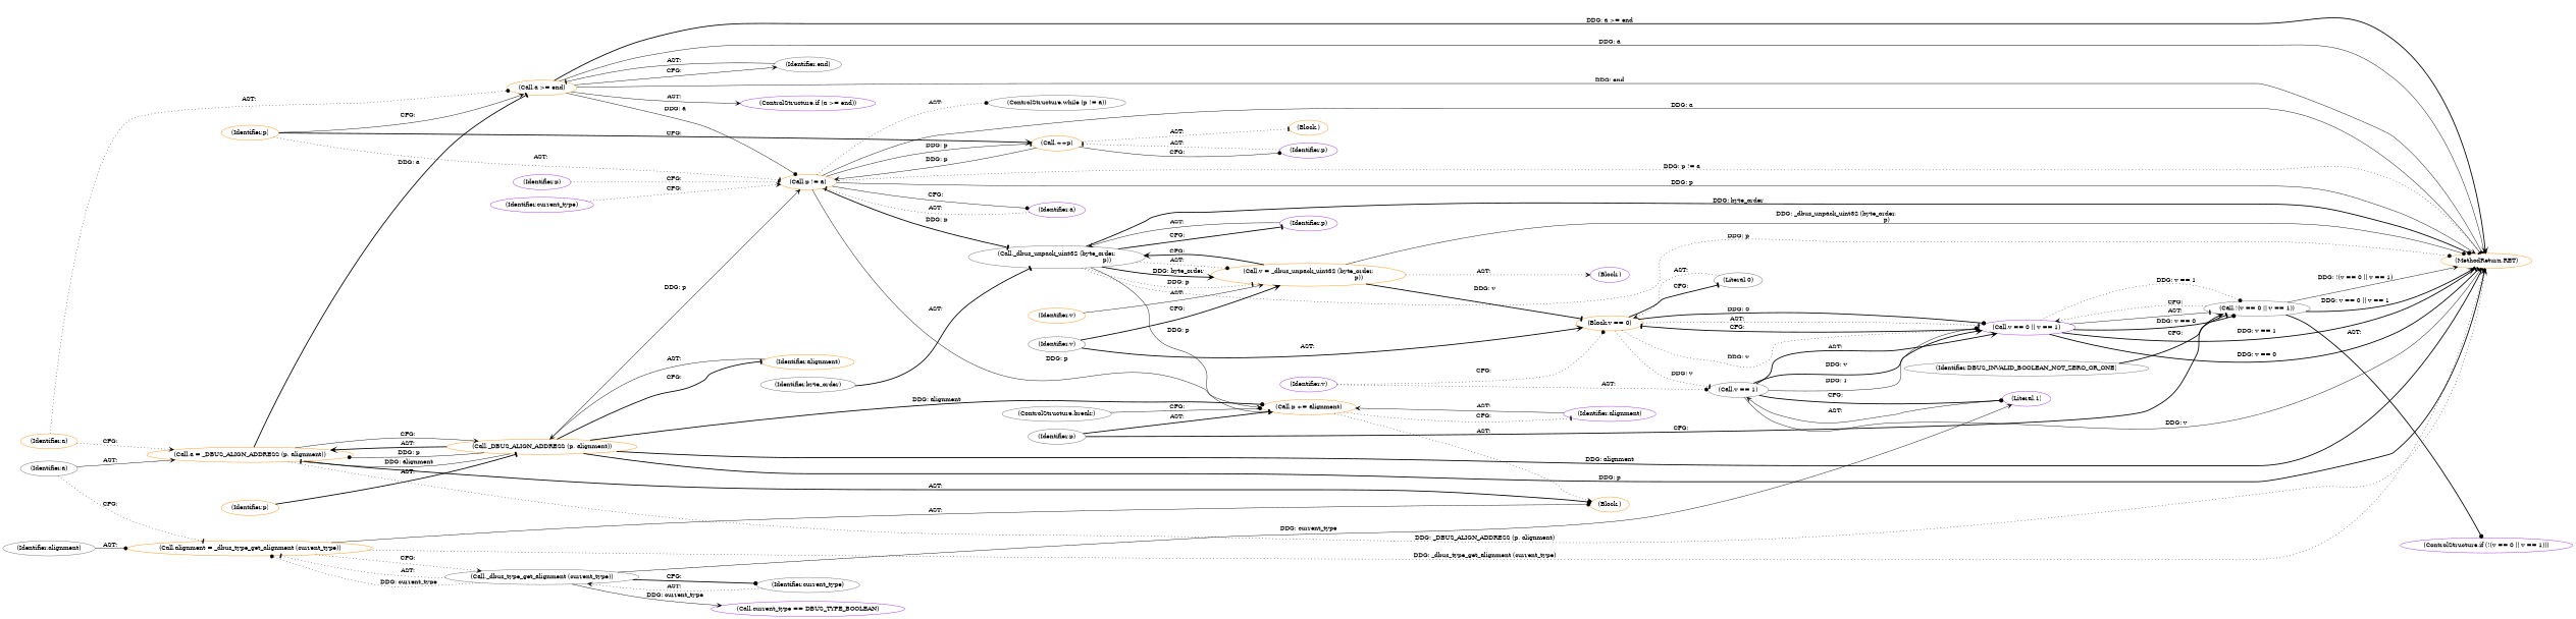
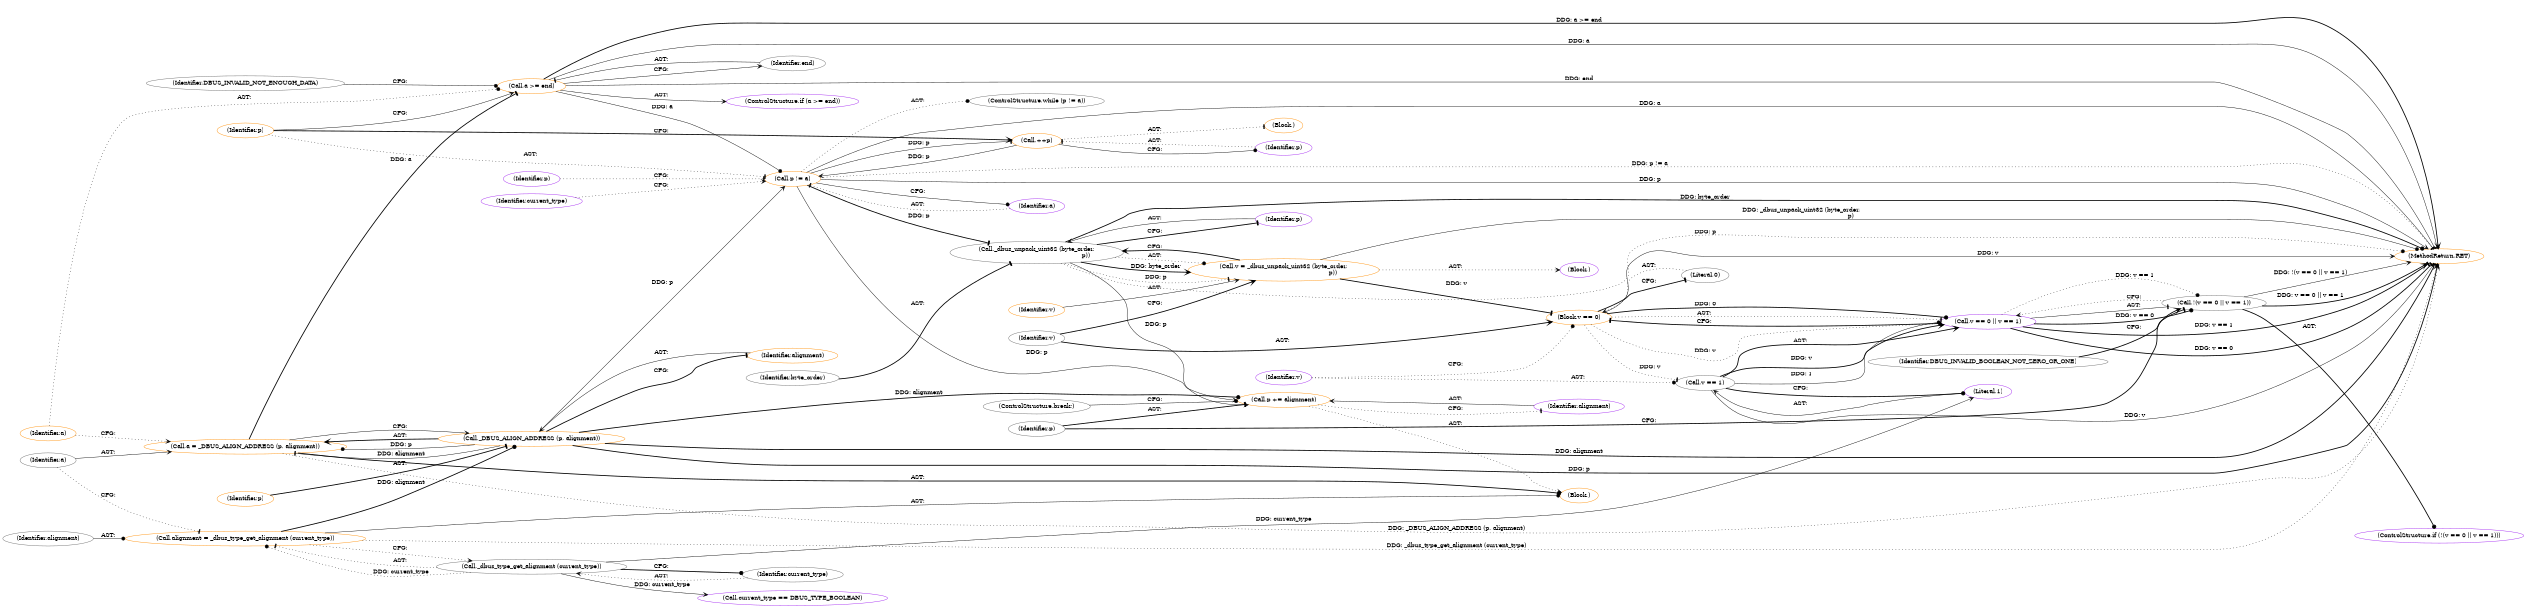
  digraph {
    rankdir=LR
    node [color=darkorange]
    edge [arrowhead=vee style=solid]
    n1 [color=gray40 label="(Call,_dbus_unpack_uint32 (byte_order,\n                                                     p))"]
    n2 [label="(Call,v = _dbus_unpack_uint32 (byte_order,\n                                                     p))"]
    n3 [label="(Call,p += alignment)"]
    n4 [color=purple label="(Identifier,p)"]
    n5 [label="(MethodReturn,RET)"]
    n6 [label="(Block,v == 0)"]
    n7 [color=purple label="(Block,)"]
    n8 [label="(Block,)"]
    n9 [color=purple label="(Identifier,alignment)"]
    n10 [label="(Call,p != a)"]
    n11 [label="(Call,++p)"]
    n12 [color=purple label="(Identifier,a)"]
    n13 [color=gray40 label="(ControlStructure,while (p != a))"]
    n14 [color=purple label="(Identifier,p)"]
    n15 [label="(Block,)"]
    n16 [label="(Call,_DBUS_ALIGN_ADDRESS (p, alignment))"]
    n17 [label="(Call,a = _DBUS_ALIGN_ADDRESS (p, alignment))"]
    n18 [label="(Identifier,alignment)"]
    n19 [label="(Call,a >= end)"]
    n20 [label="(Call,alignment = _dbus_type_get_alignment (current_type))"]
    n21 [color=gray40 label="(Call,_dbus_type_get_alignment (current_type))"]
    n22 [color=gray40 label="(Identifier,current_type)"]
    n23 [color=purple label="(Call,current_type == DBUS_TYPE_BOOLEAN)"]
    n24 [color=purple label="(Literal,1)"]
    n25 [color=purple label="(ControlStructure,if (a >= end))"]
    n26 [color=gray40 label="(Identifier,end)"]
    n27 [color=purple label="(Call,v == 0 || v == 1)"]
    n28 [color=gray40 label="(Call,v == 1)"]
    n29 [color=gray40 label="(Literal,0)"]
    n30 [color=gray40 label="(Call,!(v == 0 || v == 1))"]
    n31 [color=purple label="(ControlStructure,if (!(v == 0 || v == 1)))"]
+   n32 [color=gray40 label="(Identifier,DBUS_INVALID_NOT_ENOUGH_DATA)"]
    n33 [color=gray40 label="(Identifier,alignment)"]
    n34 [color=gray40 label="(Identifier,DBUS_INVALID_BOOLEAN_NOT_ZERO_OR_ONE)"]
    n35 [label="(Identifier,v)"]
    n36 [color=gray40 label="(Identifier,p)"]
    n37 [color=gray40 label="(Identifier,v)"]
    n38 [color=gray40 label="(Identifier,byte_order)"]
    n39 [color=gray40 label="(ControlStructure,break;)"]
    n40 [label="(Identifier,a)"]
    n41 [label="(Identifier,p)"]
    n42 [color=gray40 label="(Identifier,a)"]
    n43 [color=purple label="(Identifier,v)"]
    n44 [label="(Identifier,p)"]
    n45 [color=purple label="(Identifier,p)"]
    n46 [color=purple label="(Identifier,current_type)"]
    n1 -> n2 [arrowhead=dot label="AST: " style=dotted]
    n1 -> n2 [label="DDG: byte_order" style=bold]
    n1 -> n2 [arrowhead=tee label="DDG: p" style=dotted]
    n1 -> n3 [label="DDG: p"]
    n1 -> n4 [arrowhead=tee label="CFG: " style=bold]
    n1 -> n5 [arrowhead=dot label="DDG: byte_order" style=bold]
    n1 -> n5 [arrowhead=dot label="DDG: p" style=dotted]
    n2 -> n1 [label="CFG: " style=bold]
    n2 -> n5 [arrowhead=dot label="DDG: _dbus_unpack_uint32 (byte_order,\n                                                     p)"]
    n2 -> n6 [arrowhead=tee label="DDG: v" style=bold]
    n2 -> n7 [label="AST: " style=dotted]
    n3 -> n8 [label="AST: " style=dotted]
    n3 -> n9 [arrowhead=tee label="CFG: " style=dotted]
    n4 -> n1 [label="AST: "]
+   n6 -> n5 [label="DDG: v"]
    n6 -> n27 [arrowhead=tee label="AST: " style=dotted]
    n6 -> n27 [arrowhead=dot label="DDG: v" style=dotted]
    n6 -> n27 [arrowhead=dot label="DDG: 0" style=bold]
    n6 -> n28 [arrowhead=tee label="DDG: v" style=dotted]
    n6 -> n29 [arrowhead=tee label="CFG: " style=bold]
    n9 -> n3 [label="AST: "]
    n10 -> n1 [arrowhead=tee label="DDG: p" style=bold]
    n10 -> n3 [label="DDG: p"]
    n10 -> n5 [arrowhead=tee label="DDG: a"]
    n10 -> n5 [arrowhead=tee label="DDG: p != a" style=dotted]
    n10 -> n5 [label="DDG: p"]
    n10 -> n11 [arrowhead=tee label="DDG: p"]
    n10 -> n12 [arrowhead=dot label="CFG: "]
    n10 -> n13 [arrowhead=dot label="AST: " style=dotted]
    n11 -> n10 [label="DDG: p"]
    n11 -> n14 [arrowhead=dot label="CFG: "]
    n11 -> n15 [arrowhead=tee label="AST: " style=dotted]
    n12 -> n10 [arrowhead=tee label="AST: " style=dotted]
    n14 -> n11 [arrowhead=tee label="AST: " style=dotted]
    n16 -> n3 [arrowhead=dot label="DDG: alignment" style=bold]
    n16 -> n5 [arrowhead=tee label="DDG: alignment" style=bold]
    n16 -> n5 [label="DDG: p" style=bold]
    n16 -> n10 [label="DDG: p"]
    n16 -> n17 [label="AST: " style=bold]
    n16 -> n17 [arrowhead=dot label="DDG: p"]
    n16 -> n17 [arrowhead=tee label="DDG: alignment"]
    n16 -> n18 [arrowhead=tee label="CFG: " style=bold]
    n17 -> n5 [label="DDG: _DBUS_ALIGN_ADDRESS (p, alignment)" style=dotted]
    n17 -> n8 [arrowhead=dot label="AST: " style=bold]
    n17 -> n16 [label="CFG: "]
    n17 -> n19 [arrowhead=tee label="DDG: a" style=bold]
    n18 -> n16 [label="AST: "]
    n19 -> n5 [label="DDG: a >= end" style=bold]
    n19 -> n5 [arrowhead=tee label="DDG: a"]
    n19 -> n5 [arrowhead=tee label="DDG: end"]
    n19 -> n10 [arrowhead=dot label="DDG: a"]
    n19 -> n25 [label="AST: "]
    n19 -> n26 [label="CFG: "]
    n20 -> n5 [arrowhead=tee label="DDG: _dbus_type_get_alignment (current_type)" style=dotted]
    n20 -> n8 [arrowhead=dot label="AST: "]
+   n20 -> n16 [arrowhead=dot label="DDG: alignment" style=bold]
    n20 -> n21 [label="CFG: " style=dotted]
    n21 -> n20 [arrowhead=tee label="AST: " style=dotted]
    n21 -> n20 [arrowhead=dot label="DDG: current_type" style=dotted]
    n21 -> n22 [arrowhead=dot label="CFG: " style=bold]
    n21 -> n23 [label="DDG: current_type"]
    n21 -> n24 [label="DDG: current_type"]
    n22 -> n21 [label="AST: " style=dotted]
    n24 -> n28 [label="AST: "]
    n26 -> n19 [arrowhead=tee label="AST: "]
    n27 -> n5 [arrowhead=tee label="DDG: v == 1" style=bold]
    n27 -> n5 [arrowhead=tee label="DDG: v == 0" style=bold]
    n27 -> n6 [arrowhead=tee label="CFG: " style=bold]
    n27 -> n30 [arrowhead=tee label="AST: "]
    n27 -> n30 [arrowhead=dot label="DDG: v == 0" style=bold]
    n27 -> n30 [arrowhead=dot label="DDG: v == 1" style=dotted]
    n28 -> n5 [label="DDG: v"]
    n28 -> n24 [arrowhead=dot label="CFG: " style=bold]
    n28 -> n27 [label="AST: " style=bold]
    n28 -> n27 [label="DDG: v" style=bold]
    n28 -> n27 [arrowhead=dot label="DDG: 1"]
    n29 -> n6 [label="AST: " style=dotted]
    n30 -> n5 [label="DDG: !(v == 0 || v == 1)"]
    n30 -> n5 [label="DDG: v == 0 || v == 1" style=bold]
    n30 -> n27 [label="CFG: " style=dotted]
    n30 -> n31 [arrowhead=dot label="AST: " style=bold]
+   n32 -> n19 [arrowhead=dot label="CFG: "]
    n33 -> n20 [arrowhead=dot label="AST: "]
    n34 -> n30 [arrowhead=tee label="CFG: " style=bold]
    n35 -> n2 [label="AST: "]
    n36 -> n3 [arrowhead=tee label="AST: " style=bold]
    n36 -> n30 [label="CFG: " style=bold]
    n37 -> n2 [label="CFG: " style=bold]
    n37 -> n6 [label="AST: " style=bold]
    n38 -> n1 [arrowhead=tee label="AST: " style=bold]
    n39 -> n3 [arrowhead=dot label="CFG: "]
    n40 -> n17 [label="CFG: " style=dotted]
    n40 -> n19 [arrowhead=dot label="AST: " style=dotted]
    n41 -> n10 [arrowhead=tee label="AST: " style=dotted]
    n41 -> n11 [label="CFG: " style=bold]
    n41 -> n19 [label="CFG: "]
    n42 -> n17 [label="AST: "]
    n42 -> n20 [arrowhead=tee label="CFG: " style=dotted]
    n43 -> n6 [arrowhead=dot label="CFG: " style=dotted]
    n43 -> n28 [arrowhead=dot label="AST: " style=dotted]
    n44 -> n16 [arrowhead=tee label="AST: " style=bold]
    n45 -> n10 [arrowhead=tee label="CFG: " style=dotted]
    n46 -> n10 [label="CFG: " style=dotted]
  }
